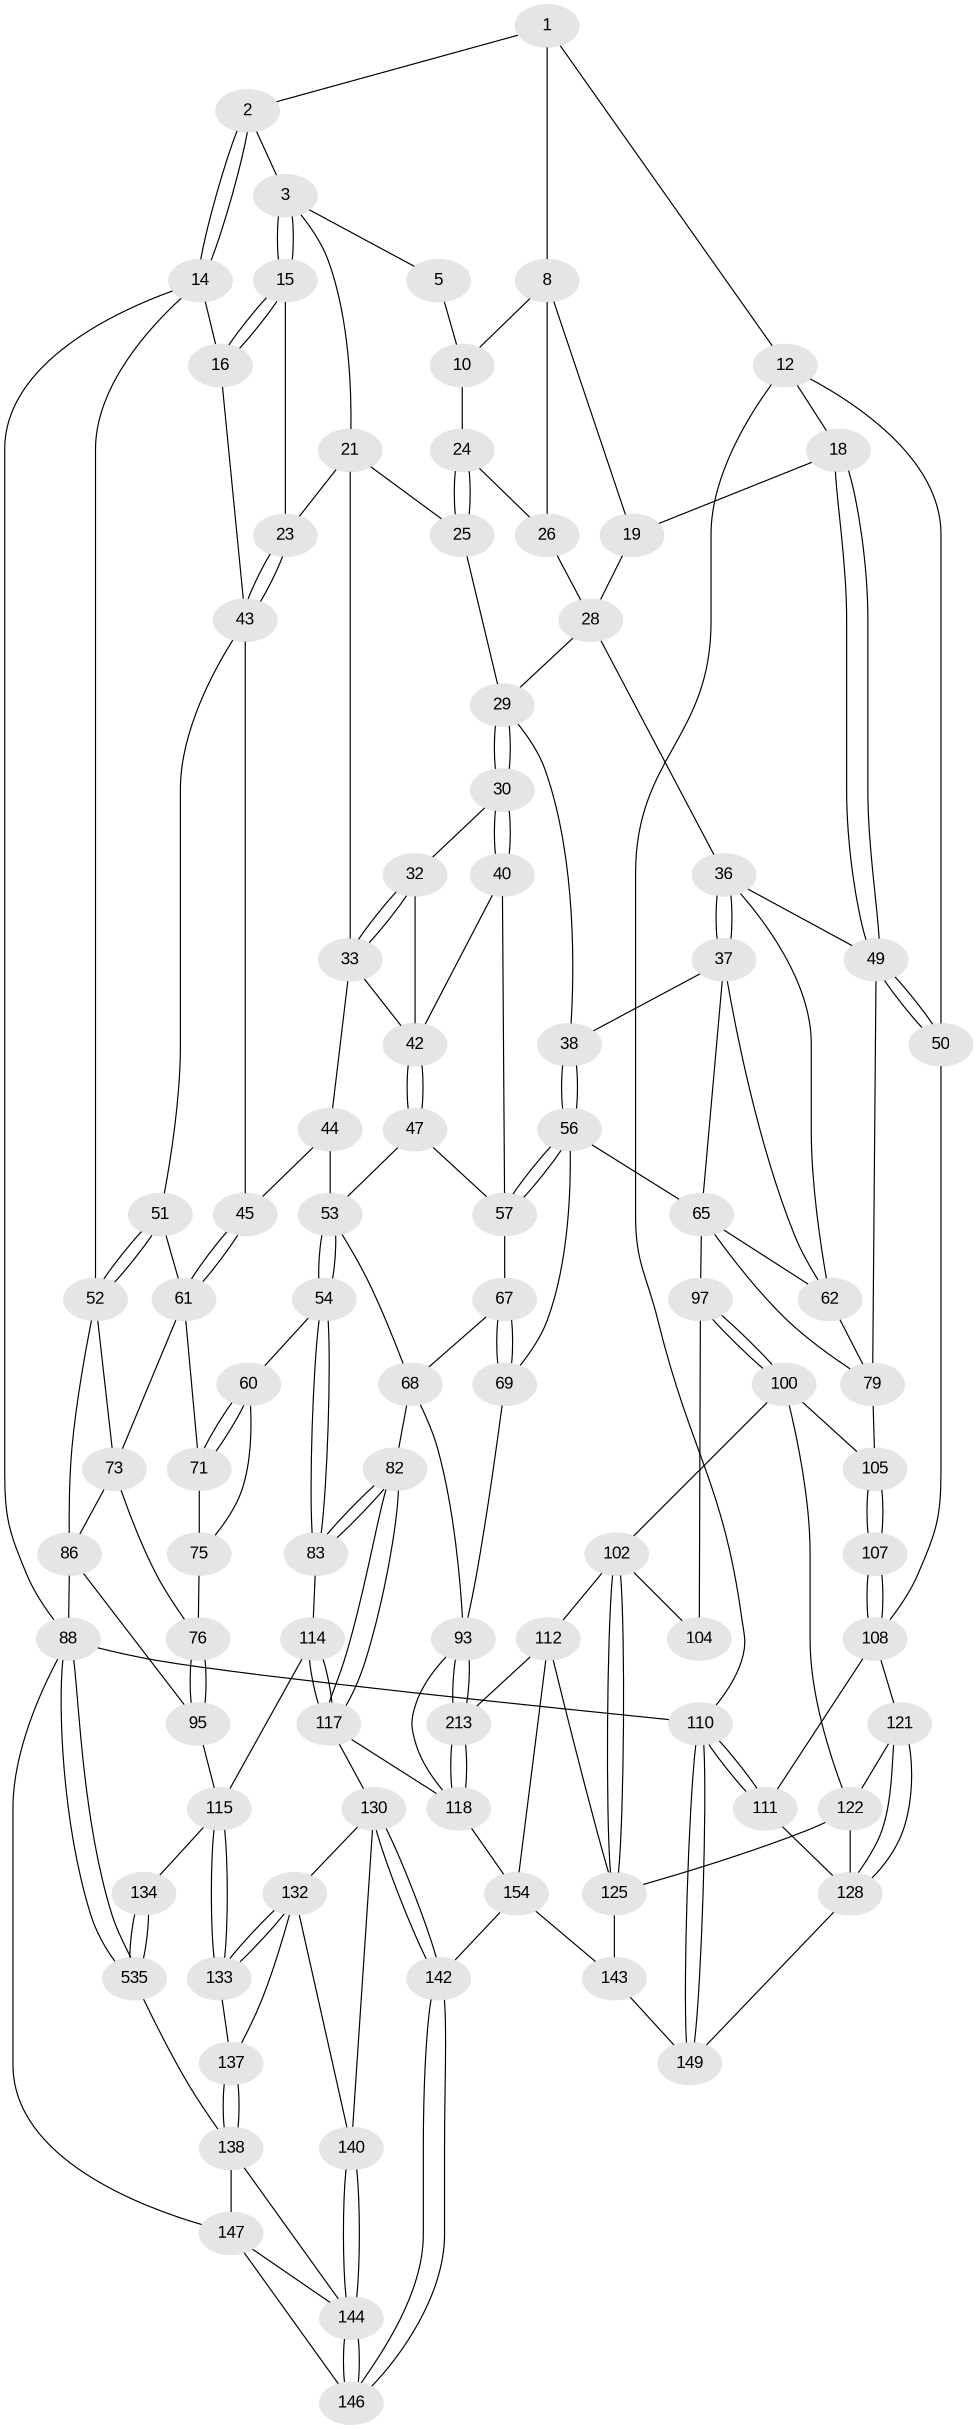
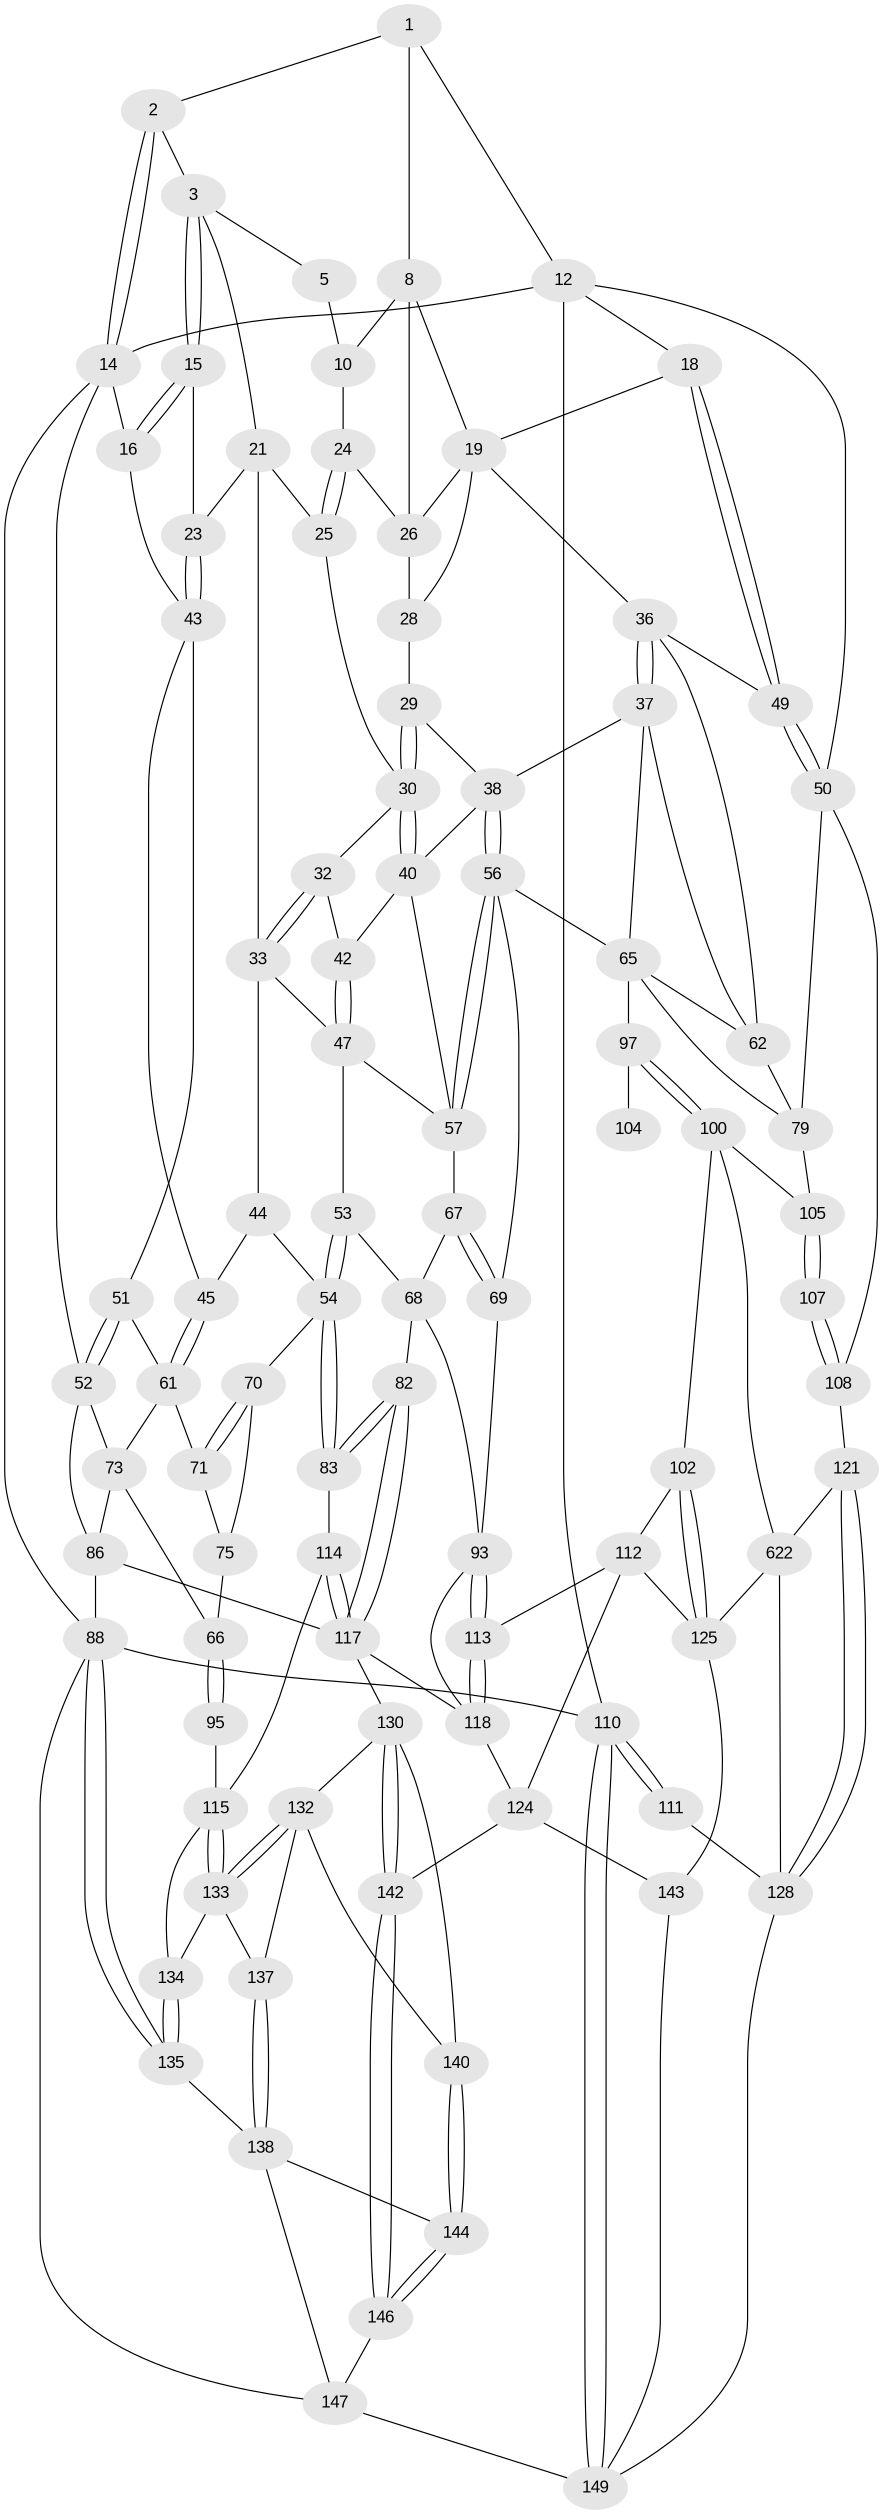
  graph {
    fontname="Liberation Sans"
    node [color=gray90 fontname="Liberation Sans" style=filled]
    edge [fontname="Liberation Sans"]
    1 [super="+7"]
    2
    8 [super="+9"]
    12 [super="+13"]
    3 [super="+4"]
    14 [super="+17"]
    10 [super="+11"]
    19 [super="+20"]
    26 [super="+27"]
    18
    50 [super="+78"]
    110
    5
    15
    21 [super="+22"]
    16
    52 [super="+74"]
    88 [super="+89"]
    23
    25
    33 [super="+34"]
    24
    28 [super="+35"]
    49 [super="+59"]
    79 [super="+90"]
    108 [super="+109"]
    111
    149 [super="+150"]
    43 [super="+46"]
    73 [super="+77"]
    86 [super="+87"]
-   135 [label=535]
+   135
    147 [super="+148"]
    45
    51
    29
    36 [super="+60"]
    30 [super="+31"]
    44
    47 [super="+48"]
    32
    40 [super="+41"]
    38 [super="+39"]
    37 [super="+64"]
    62 [super="+63"]
    56 [super="+66"]
    42
    57 [super="+58"]
    54 [super="+55"]
    53
    65 [super="+91"]
    97 [super="+98"]
    69 [super="+92"]
    67
    61 [super="+72"]
-   70 [super="+80" label=60]
+   70 [super="+80"]
    83 [super="+84"]
    71
    68 [super="+81"]
    105 [super="+106"]
    121
-   76
+   76 [label=66]
    95 [super="+96"]
    82
    93 [super="+94"]
    75
    114
    100 [super="+101"]
    104
    117 [super="+120"]
-   113 [label=213]
+   113
    118 [super="+119"]
    115 [super="+116"]
    107
    130 [super="+131"]
    138 [super="+145"]
-   124 [super="+141" label=154]
+   124 [super="+141"]
    133 [super="+136"]
    134
    102 [super="+103"]
-   122 [super="+127"]
+   122 [super="+127" label=622]
    112 [super="+123"]
    125 [super="+126"]
    128 [super="+129"]
    143
    142
    137
    132 [super="+139"]
    140
    146
    144
    1 -- 2
    1 -- 8
    1 -- 12
    2 -- 3
    2 -- 14
    2 -- 14
    8 -- 10
    8 -- 19
    8 -- 26
+   12 -- 14
    12 -- 18
    12 -- 50
    12 -- 110
    3 -- 5
    3 -- 15
    3 -- 15
    3 -- 21
    14 -- 16
    14 -- 52
    14 -- 88
    10 -- 24
+   19 -- 26
    19 -- 28
    26 -- 28
    18 -- 19
    18 -- 49
    18 -- 49
-   49 -- 79
+   50 -- 79
    50 -- 108
    110 -- 111
    110 -- 111
    110 -- 149
    110 -- 149
    5 -- 10
    15 -- 16
    15 -- 16
    15 -- 23
    21 -- 23
    21 -- 25
    21 -- 33
    16 -- 43
    52 -- 73
    52 -- 86
    88 -- 110
    88 -- 135
    88 -- 135
    88 -- 147
    23 -- 43
    23 -- 43
-   25 -- 29
+   25 -- 30
    33 -- 44
-   33 -- 42
+   33 -- 47
    24 -- 26
    24 -- 25
    24 -- 25
    28 -- 29
-   28 -- 36
+   19 -- 36
    49 -- 50
    49 -- 50
    79 -- 105
-   108 -- 111
    108 -- 121
    111 -- 128
    43 -- 45
    43 -- 51
    73 -- 86
    73 -- 76
    86 -- 88
-   86 -- 95
+   86 -- 117
    135 -- 138
-   147 -- 144
+   147 -- 149
    45 -- 61
    45 -- 61
    51 -- 52
    51 -- 52
    51 -- 61
    29 -- 30
    29 -- 30
    29 -- 38
    36 -- 49
    36 -- 37
    36 -- 37
    36 -- 62
    30 -- 32
    30 -- 40
    30 -- 40
    44 -- 45
-   44 -- 53
+   44 -- 54
    47 -- 57
    47 -- 53
    32 -- 33
    32 -- 33
    32 -- 42
    40 -- 42
    40 -- 57
+   38 -- 40
    38 -- 56
    38 -- 56
    37 -- 38
    37 -- 62
    37 -- 65
    62 -- 79
    56 -- 57
    56 -- 57
    56 -- 65
    56 -- 69
    42 -- 47
    42 -- 47
    57 -- 67
    54 -- 70
    54 -- 83
    54 -- 83
    53 -- 54
    53 -- 54
    53 -- 68
    65 -- 79
    65 -- 62
    65 -- 97
    97 -- 100
    97 -- 100
    97 -- 104
    69 -- 93
    67 -- 69
    67 -- 69
    67 -- 68
    61 -- 73
    61 -- 71
    70 -- 71
    70 -- 71
    70 -- 75
    83 -- 114
    71 -- 75
    68 -- 82
    68 -- 93
    105 -- 107 [weight=2]
    105 -- 107
    121 -- 122
    121 -- 128
    121 -- 128
    76 -- 95
    76 -- 95
    95 -- 115
    82 -- 83
    82 -- 83
    82 -- 117
    82 -- 117
    93 -- 113
    93 -- 113
    93 -- 118
    75 -- 76
    114 -- 117
    114 -- 117
    114 -- 115
    100 -- 105
    100 -- 102
    100 -- 122
    117 -- 118
    117 -- 130
    113 -- 118
    113 -- 118
    118 -- 124
    115 -- 133
    115 -- 133
    115 -- 134
    107 -- 108
    107 -- 108
    130 -- 142
    130 -- 142
    130 -- 132
    130 -- 140
    138 -- 147
    138 -- 144
    124 -- 143
    124 -- 142
+   133 -- 134
    133 -- 137
    134 -- 135
    134 -- 135
-   102 -- 104
    102 -- 112
    102 -- 125
    102 -- 125
    122 -- 125
    122 -- 128
    112 -- 113
    112 -- 124
    112 -- 125
    125 -- 143
    128 -- 149
    143 -- 149
    142 -- 146
    142 -- 146
    137 -- 138
    137 -- 138
    132 -- 133
    132 -- 133
    132 -- 137
    132 -- 140
    140 -- 144
    140 -- 144
    146 -- 147
    144 -- 146
    144 -- 146
  }
